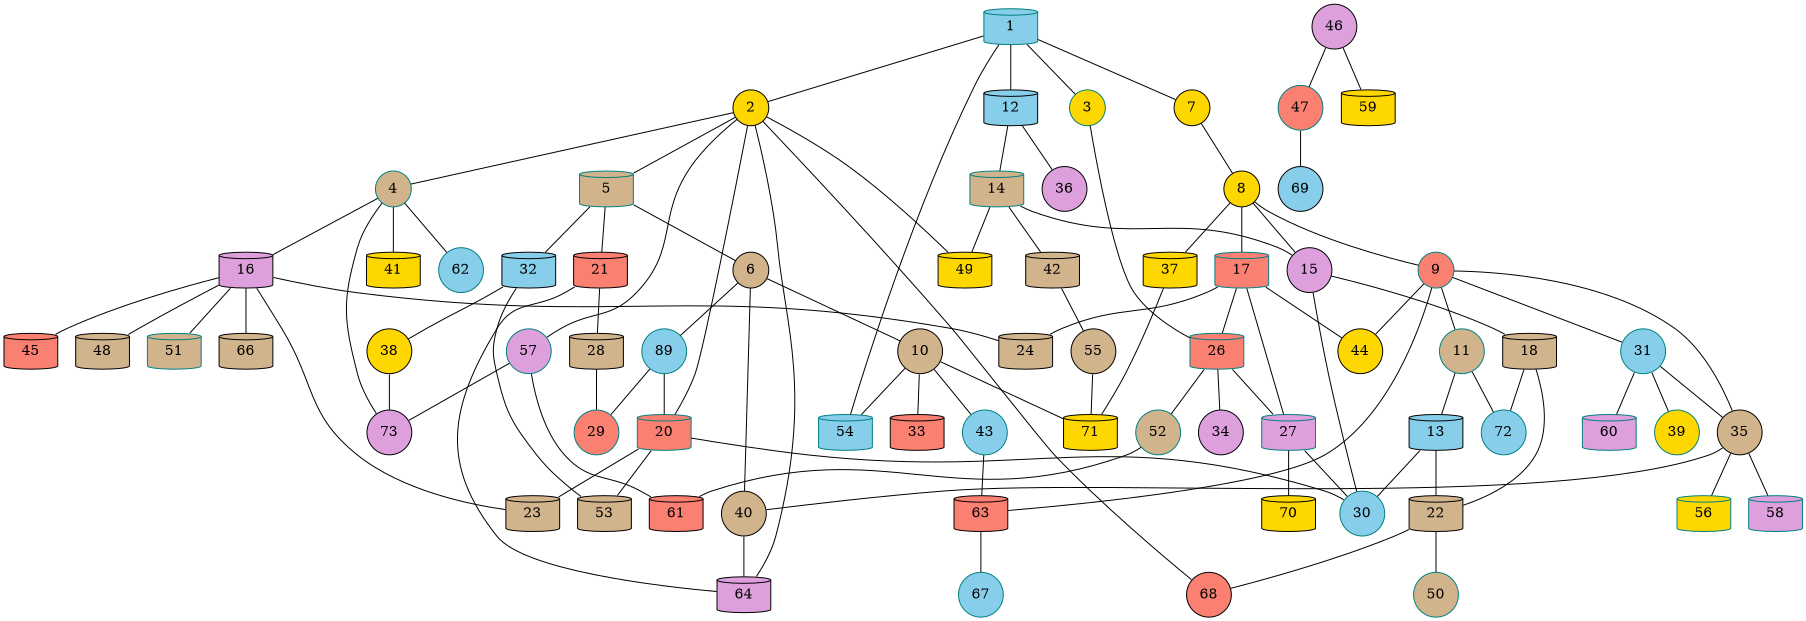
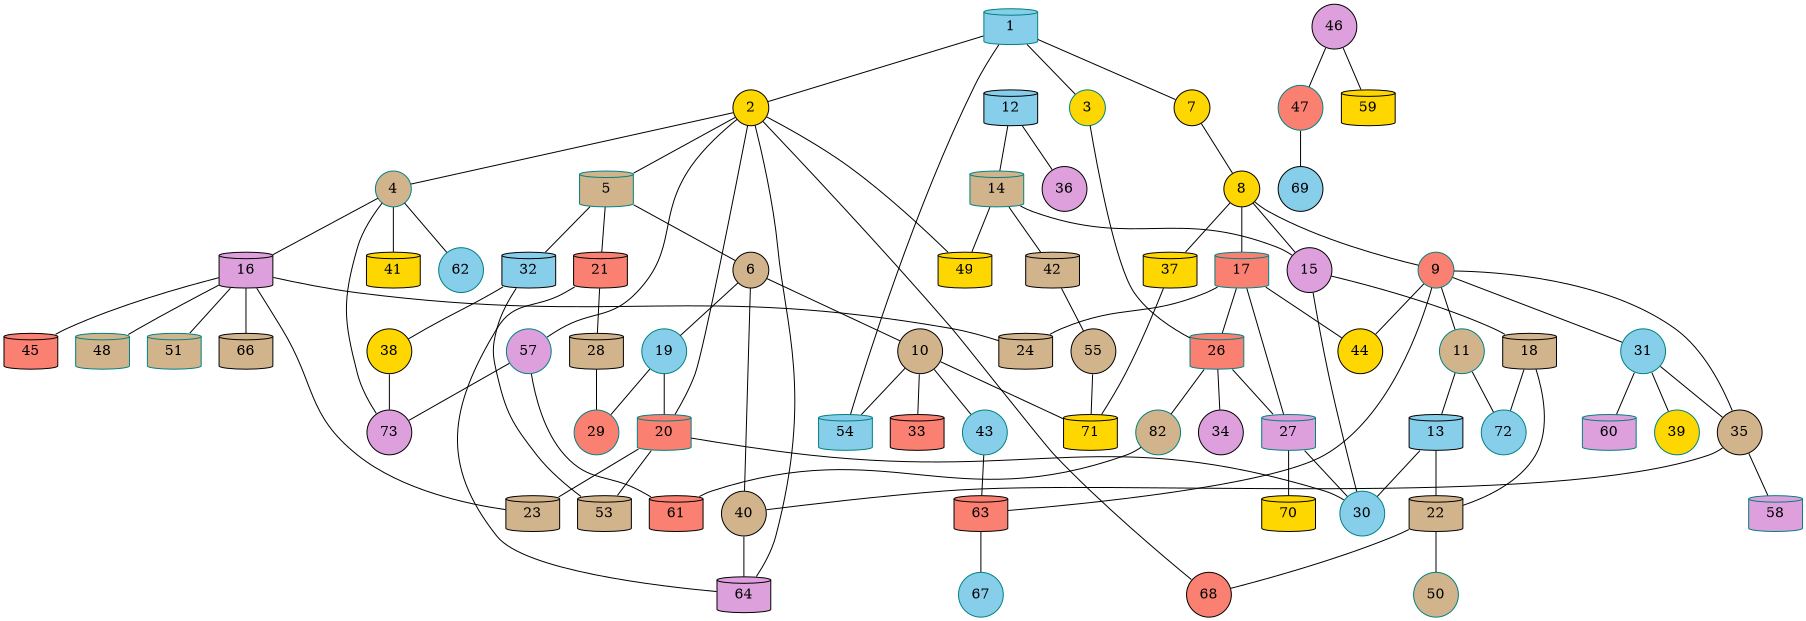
  graph {
    fontname="DejaVu Serif"
    node [color=black fillcolor=tan fontname="DejaVu Serif" shape=cylinder style=filled]
    edge [fontname="DejaVu Serif"]
    1 [color=teal fillcolor=skyblue]
    2 [fillcolor=gold shape=circle]
    3 [color=teal fillcolor=gold shape=circle]
    7 [fillcolor=gold shape=circle]
    12 [fillcolor=skyblue]
    54 [color=teal fillcolor=skyblue]
    4 [color=teal shape=circle]
    5 [color=teal]
    20 [color=teal fillcolor=salmon]
    57 [color=teal fillcolor=plum shape=circle]
    64 [fillcolor=plum]
    68 [fillcolor=salmon shape=circle]
    49 [fillcolor=gold]
    26 [color=teal fillcolor=salmon]
    8 [fillcolor=gold shape=circle]
    14 [color=teal]
    36 [fillcolor=plum shape=circle]
    16 [fillcolor=plum]
    41 [fillcolor=gold]
    62 [color=teal fillcolor=skyblue shape=circle]
    73 [fillcolor=plum shape=circle]
    6 [shape=circle]
    21 [fillcolor=salmon]
    32 [fillcolor=skyblue]
    72 [color=teal fillcolor=skyblue shape=circle]
    18
    22
    30 [color=teal fillcolor=skyblue shape=circle]
    23
    53
    61 [fillcolor=salmon]
    27 [color=teal fillcolor=plum]
    34 [fillcolor=plum shape=circle]
-   52 [color=teal shape=circle]
+   52 [color=teal shape=circle label=82]
    24
    45 [fillcolor=salmon]
-   48
+   48 [color=teal]
    51 [color=teal]
    66
    10 [shape=circle]
-   19 [color=teal fillcolor=skyblue shape=circle label=89]
+   19 [color=teal fillcolor=skyblue shape=circle]
    40 [shape=circle]
    28
    38 [fillcolor=gold shape=circle]
    33 [fillcolor=salmon]
    43 [color=teal fillcolor=skyblue shape=circle]
    71 [fillcolor=gold]
    29 [color=teal fillcolor=salmon shape=circle]
    9 [color=teal fillcolor=salmon shape=circle]
    15 [fillcolor=plum shape=circle]
    17 [color=teal fillcolor=salmon]
    37 [fillcolor=gold]
    11 [color=teal shape=circle]
    31 [color=teal fillcolor=skyblue shape=circle]
    35 [shape=circle]
    44 [fillcolor=gold shape=circle]
    63 [fillcolor=salmon]
    13 [fillcolor=skyblue]
    39 [color=teal fillcolor=gold shape=circle]
    60 [color=teal fillcolor=plum]
-   56 [color=teal fillcolor=gold]
    58 [color=teal fillcolor=plum]
    67 [color=teal fillcolor=skyblue shape=circle]
    42
    46 [fillcolor=plum shape=circle]
    47 [color=teal fillcolor=salmon shape=circle]
    59 [fillcolor=gold]
    50 [color=teal shape=circle]
    55 [shape=circle]
    70 [fillcolor=gold]
    69 [fillcolor=skyblue shape=circle]
    1 -- 2
    1 -- 3
    1 -- 7
-   1 -- 12
    1 -- 54
    2 -- 4
    2 -- 5
    2 -- 20
    2 -- 57
    2 -- 64
    2 -- 68
    2 -- 49
    3 -- 26
    7 -- 8
    12 -- 14
    12 -- 36
    4 -- 16
    4 -- 41
    4 -- 62
    4 -- 73
    5 -- 6
    5 -- 21
    5 -- 32
    20 -- 30
    20 -- 23
    20 -- 53
    57 -- 73
    57 -- 61
    26 -- 27
    26 -- 34
    26 -- 52
    8 -- 9
    8 -- 15
    8 -- 17
    8 -- 37
    14 -- 49
    14 -- 15
    14 -- 42
    16 -- 23
    16 -- 24
    16 -- 45
    16 -- 48
    16 -- 51
    16 -- 66
    6 -- 10
    6 -- 19
    6 -- 40
    21 -- 64
    21 -- 28
    32 -- 53
    32 -- 38
    18 -- 72
    18 -- 22
    22 -- 68
    22 -- 50
    27 -- 30
    27 -- 70
    52 -- 61
    10 -- 54
    10 -- 33
    10 -- 43
    10 -- 71
    19 -- 20
    19 -- 29
    40 -- 64
    28 -- 29
    38 -- 73
    43 -- 63
    9 -- 11
    9 -- 31
    9 -- 35
    9 -- 44
    9 -- 63
    15 -- 18
    15 -- 30
    17 -- 26
    17 -- 27
    17 -- 24
    17 -- 44
    37 -- 71
    11 -- 72
    11 -- 13
    31 -- 35
    31 -- 39
    31 -- 60
    35 -- 40
-   35 -- 56
    35 -- 58
    63 -- 67
    13 -- 22
    13 -- 30
    42 -- 55
    46 -- 47
    46 -- 59
    47 -- 69
    55 -- 71
  }
